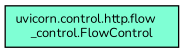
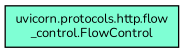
  digraph {
    rankdir=LR
    fontname=Nunito
-   n1 [color=black fillcolor=aquamarine fontname=Nunito fontsize=10 height=0.2 label="uvicorn.control.http.flow\l_control.FlowControl" shape=record style=filled width=0.4]
+   n1 [color=black fillcolor=aquamarine fontname=Nunito fontsize=10 height=0.2 label="uvicorn.protocols.http.flow\l_control.FlowControl" shape=record style=filled width=0.4]
  }
